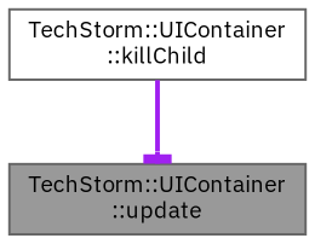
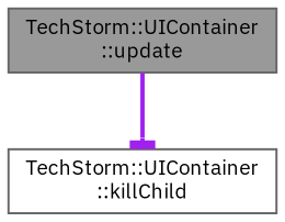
  digraph {
    rankdir=TB
    fontname="IBM Plex Sans"
    node [fontname="IBM Plex Sans" fontsize=10 shape=box style=filled]
    n1 [color=gray40 fillcolor=grey60 fontcolor=black height=0.2 label="TechStorm::UIContainer\l::update" width=0.4]
    n2 [color=grey40 fillcolor=white height=0.2 label="TechStorm::UIContainer\l::killChild" width=0.4]
-   n2 -> n1 [color=purple fontname="IBM Plex Sans" fontsize=10 labelfontname=Helvetica labelfontsize=10 style=bold arrowhead=tee]
+   n1 -> n2 [color=purple fontname="IBM Plex Sans" fontsize=10 labelfontname=Helvetica labelfontsize=10 style=bold arrowhead=tee]
  }
